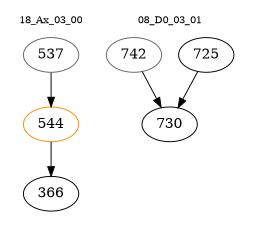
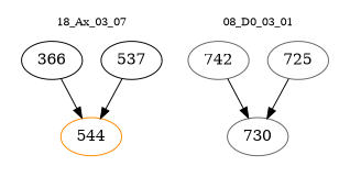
  digraph {
    node [color=gray40]
    edge [color=black]
-   n1 [label=537]
+   n1 [color=black label=537]
    n2 [color=darkorange label=544]
    n3 [color=black label=366]
-   n4 [color=black label=725]
-   n5 [color=black label=730]
+   n4 [label=725]
+   n5 [label=730]
    n6 [label=742]
    subgraph cluster_1 {
      color=white
      fontsize=10
-     label="18_Ax_03_00"
+     label="18_Ax_03_07"
      n1
      n2
      n3
    }
    subgraph cluster_2 {
      color=white
      fontsize=10
      label="08_D0_03_01"
      n4
      n5
      n6
    }
    n1 -> n2
-   n2 -> n3
+   n3 -> n2
    n4 -> n5
    n6 -> n5
  }
